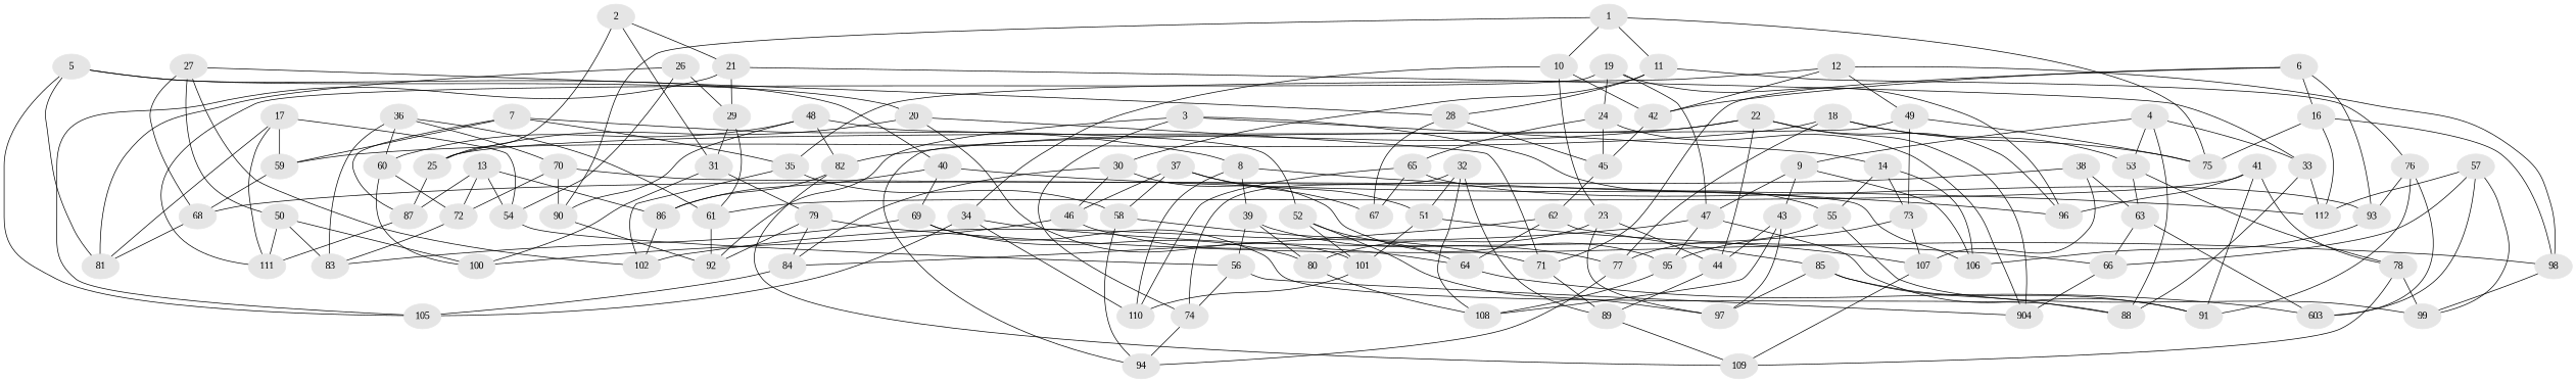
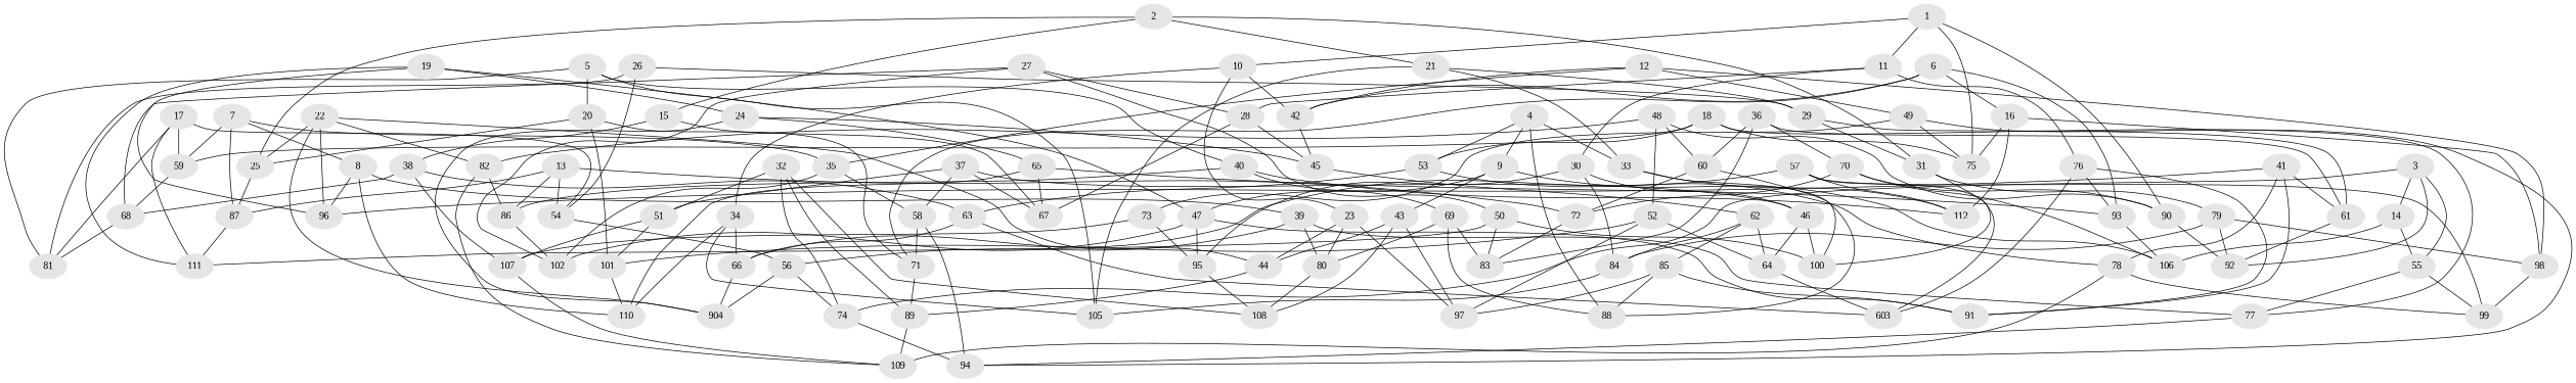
  graph {
    fontname="Liberation Serif"
    node [color=gray90 fontname="Liberation Serif" style=filled]
    edge [fontname="Liberation Serif"]
    1
    10
    11
    75
    90
    42
    23
    34
    28
    30
    76
    92
    2
+   15
    21
    25
    31
    38
    67
    33
    105
    29
    87
    79
    100
    3
    14
    55
    74
    106
    73
    77
    99
    94
    4
    9
    53
    88
    43
    47
    112
    63
    78
    5
    20
    40
    81
    71
    101
    86
    69
    6
    16
    93
    98
    45
    89
    7
    8
    35
    59
    39
    96
    110
    102
    58
    68
    111
    80
    56
    44
    97
    108
    66
    46
    84
    95
    91
    n79 [label=603]
    12
    49
    13
    54
    72
    83
    107
    17
    18
    19
    24
    n91 [label=904]
    65
    61
    22
    82
    109
    62
    26
    27
    50
    64
    32
    51
    36
    60
    70
    37
    41
    85
    48
    52
    57
    1 -- 10
    1 -- 11
    1 -- 75
    1 -- 90
    10 -- 42
    10 -- 23
    10 -- 34
    11 -- 28
    11 -- 30
    11 -- 76
    90 -- 92
    42 -- 45
    23 -- 80
    23 -- 44
    23 -- 97
    34 -- 105
    34 -- 110
    34 -- 66
    28 -- 67
    28 -- 45
    30 -- 46
    30 -- 84
    30 -- 95
    76 -- 93
    76 -- 91
    76 -- n79
+   2 -- 15
    2 -- 21
    2 -- 25
    2 -- 31
+   15 -- 38
+   15 -- 67
    21 -- 33
    21 -- 105
    21 -- 29
    25 -- 87
    31 -- 79
    31 -- 100
    38 -- 63
    38 -- 68
    38 -- 107
    33 -- 88
    33 -- 112
    29 -- 31
    29 -- 61
    87 -- 111
    79 -- 92
    79 -- 98
    79 -- 84
    3 -- 92
    3 -- 14
    3 -- 55
    3 -- 74
    14 -- 55
    14 -- 106
-   14 -- 73
    55 -- 77
    55 -- 99
    74 -- 94
    73 -- 95
    73 -- 107
    77 -- 94
    4 -- 33
    4 -- 9
    4 -- 53
    4 -- 88
    9 -- 106
    9 -- 43
    9 -- 47
    53 -- 63
    53 -- 78
    43 -- 44
    43 -- 97
    43 -- 108
    47 -- 102
    47 -- 95
    47 -- 91
    63 -- 66
    63 -- n79
    78 -- 99
    78 -- 109
    5 -- 105
    5 -- 20
    5 -- 40
    5 -- 81
    20 -- 25
    20 -- 71
    20 -- 101
    40 -- 112
    40 -- 86
    40 -- 69
    71 -- 89
    101 -- 110
    86 -- 102
    69 -- 88
    69 -- 80
    69 -- 83
    6 -- 42
    6 -- 71
    6 -- 16
    6 -- 93
    16 -- 75
    16 -- 112
    16 -- 98
    93 -- 106
    98 -- 99
    45 -- 62
    89 -- 109
    7 -- 87
    7 -- 8
    7 -- 35
    7 -- 59
    8 -- 39
    8 -- 96
    8 -- 110
    35 -- 102
    35 -- 58
    59 -- 68
    39 -- 77
    39 -- 80
    39 -- 56
    58 -- 94
    58 -- 71
    68 -- 81
    80 -- 108
    56 -- 74
    56 -- n91
    44 -- 89
    66 -- n91
    46 -- 100
    46 -- 64
    84 -- 105
    95 -- 108
    12 -- 42
    12 -- 98
    12 -- 35
    12 -- 49
    49 -- 75
    49 -- 73
    49 -- 94
    13 -- 87
    13 -- 86
    13 -- 54
    13 -- 72
    54 -- 56
    72 -- 83
    107 -- 109
    17 -- 81
    17 -- 59
    17 -- 111
    17 -- 54
    18 -- 75
    18 -- 77
    18 -- 53
    18 -- 59
    19 -- 47
    19 -- 96
    19 -- 111
    19 -- 24
    24 -- 45
    24 -- n91
    24 -- 65
    65 -- 67
    65 -- 93
    65 -- 110
    61 -- 92
    22 -- 25
    22 -- 96
    22 -- 44
    22 -- n91
    22 -- 82
    82 -- 86
    82 -- 109
    62 -- 84
    62 -- 64
    62 -- 85
    26 -- 29
    26 -- 81
    26 -- 54
    27 -- 28
    27 -- 102
    27 -- 68
    27 -- 50
    50 -- 100
    50 -- 111
    50 -- 83
    64 -- n79
    32 -- 74
    32 -- 89
    32 -- 108
    32 -- 51
    51 -- 101
    51 -- 107
    36 -- 83
    36 -- 61
    36 -- 60
    36 -- 70
    60 -- 100
    60 -- 72
    70 -- 90
    70 -- 106
    70 -- 72
    37 -- 67
    37 -- 58
    37 -- 46
    37 -- 51
    41 -- 78
    41 -- 96
    41 -- 91
    41 -- 61
    85 -- 88
    85 -- 97
    85 -- 91
    48 -- 90
    48 -- 82
    48 -- 60
    48 -- 52
    52 -- 101
    52 -- 97
    52 -- 64
    57 -- 99
    57 -- 112
    57 -- 66
    57 -- n79
  }
